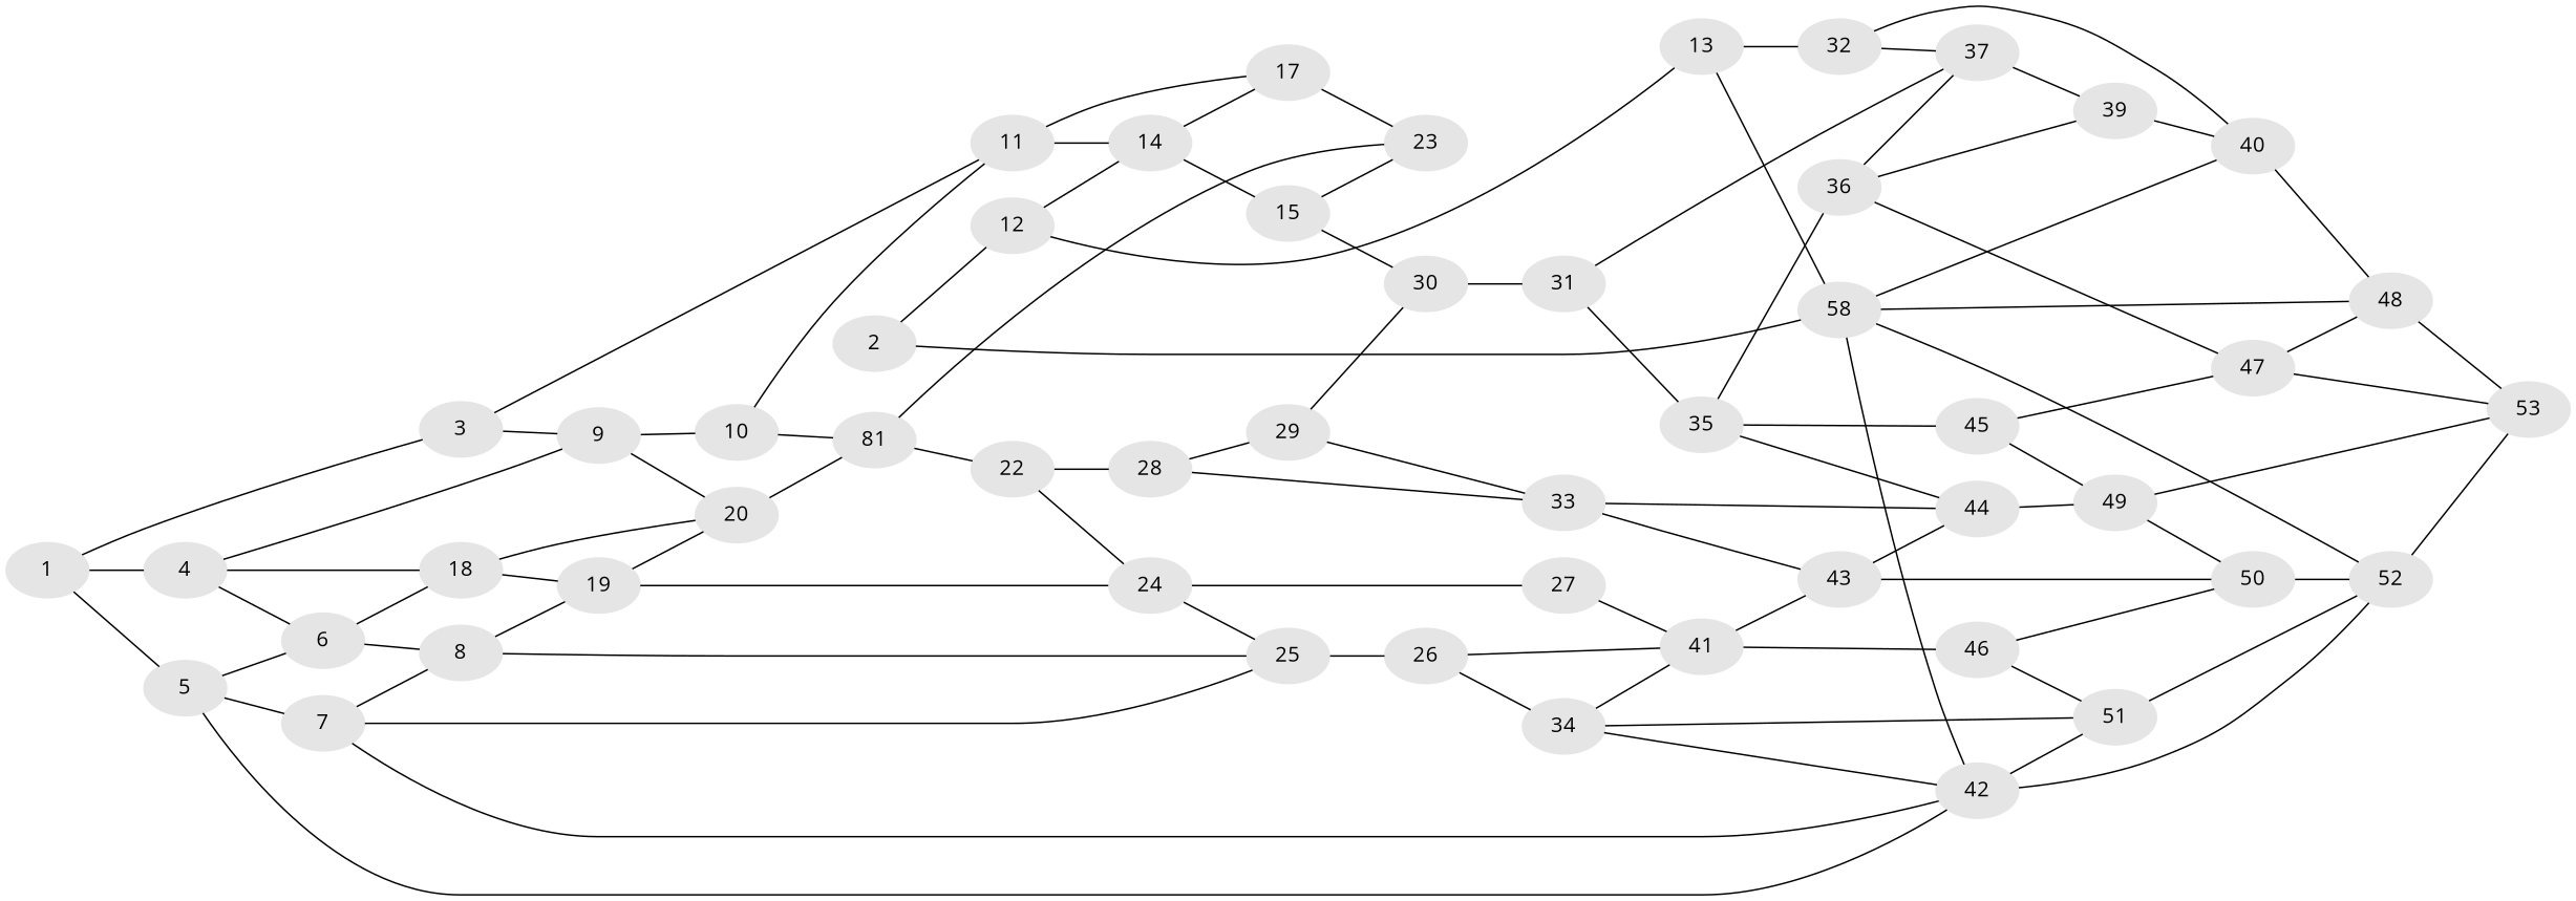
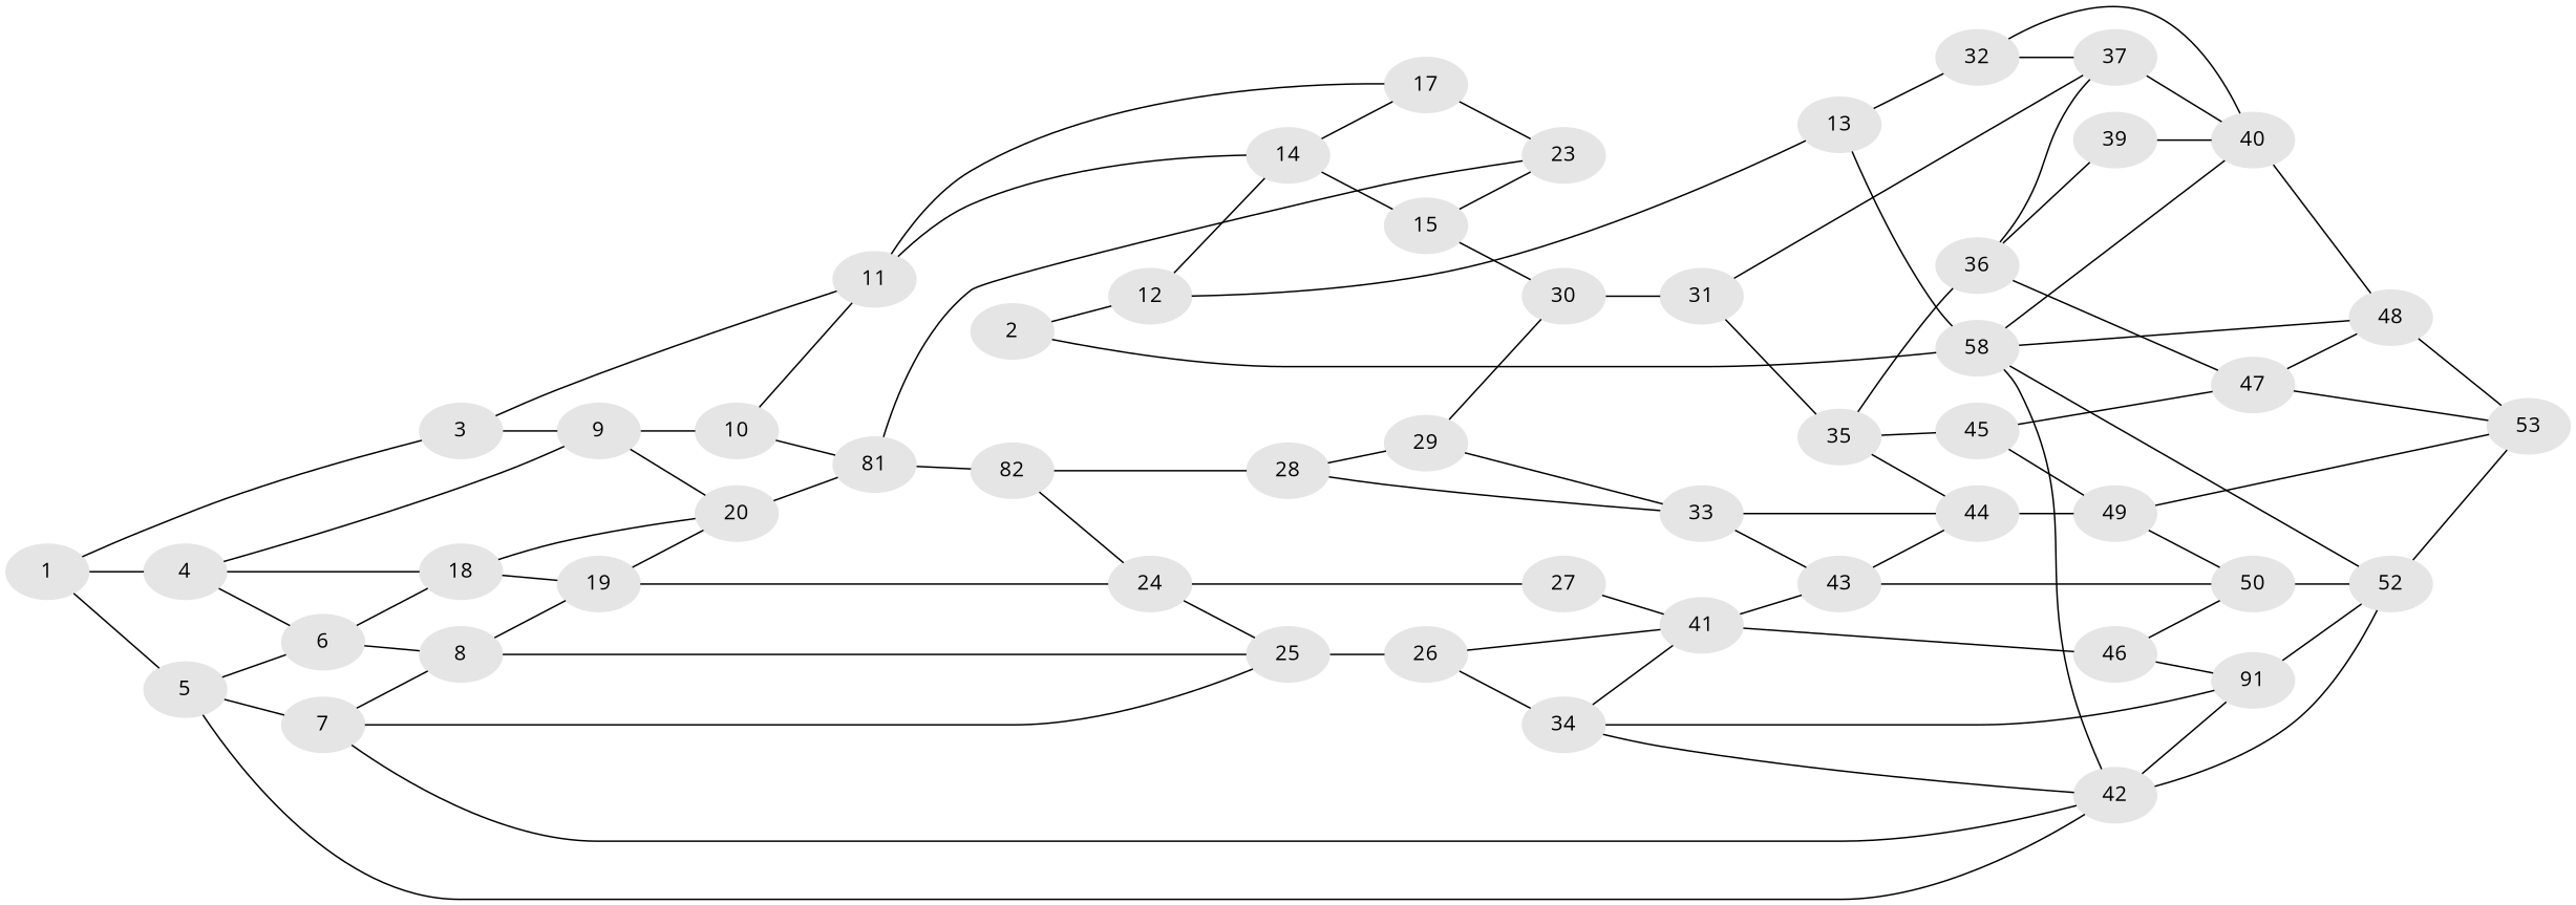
  graph {
    fontname="Open Sans"
    rankdir=LR
    node [color=gray90 fontname="Open Sans" style=filled]
    edge [fontname="Open Sans" weight=1.0]
    1
    3
    4
    5
    9
    11
    6
    18
    7
    42
    2
    12
    n13 [label=58]
    14
    13
    40
    48
    52
    10
    20
    17
    8
    19
    25
-   51
+   51 [label=91]
    26
    24
    n28 [label=81]
    23
-   22
+   22 [label=82]
    15
    32
    37
    30
    31
    27
    28
    29
    33
    41
    34
    43
    46
    44
    35
    36
    45
    39
    50
    49
    47
    53
    1 -- 3
    1 -- 4
    1 -- 5
    3 -- 9
    3 -- 11
    4 -- 9
    4 -- 6
    4 -- 18
    5 -- 6
    5 -- 7
    5 -- 42
    9 -- 10
    9 -- 20
    11 -- 14
    11 -- 17
    6 -- 18
    6 -- 8
    18 -- 20
    18 -- 19
    7 -- 42
    7 -- 8
    7 -- 25
    42 -- 52
    42 -- 51
    2 -- 12
    2 -- n13
    12 -- 14
    12 -- 13
    n13 -- 42
    n13 -- 40
    n13 -- 48
    n13 -- 52
    14 -- 17
    14 -- 15
    13 -- n13
    13 -- 32
    40 -- 48
    48 -- 53
    52 -- 53
    10 -- 11
    10 -- n28
    20 -- n28
    17 -- 23
    8 -- 19
    8 -- 25
    19 -- 20
    19 -- 24
    25 -- 26
    51 -- 52
    26 -- 41
    26 -- 34
    24 -- 25
    24 -- 27
    n28 -- 23
    n28 -- 22
    22 -- 24
    22 -- 28
    15 -- 23
    15 -- 30
    32 -- 40
    32 -- 37
-   37 -- 39
+   37 -- 40
    30 -- 31
    31 -- 37
    31 -- 35
    27 -- 41 [weight=2.0]
    28 -- 29
    28 -- 33
    29 -- 30
    29 -- 33
    33 -- 43
    33 -- 44
    41 -- 43
    41 -- 46
    34 -- 42
    34 -- 51
    34 -- 41
    43 -- 44
    43 -- 50
    46 -- 51
    46 -- 50
    44 -- 49
    35 -- 44
    35 -- 36
    35 -- 45
    36 -- 37
    36 -- 39
    36 -- 47
    45 -- 49
    45 -- 47
    39 -- 40
    50 -- 52
    49 -- 50
    49 -- 53
    47 -- 48
    47 -- 53
  }
